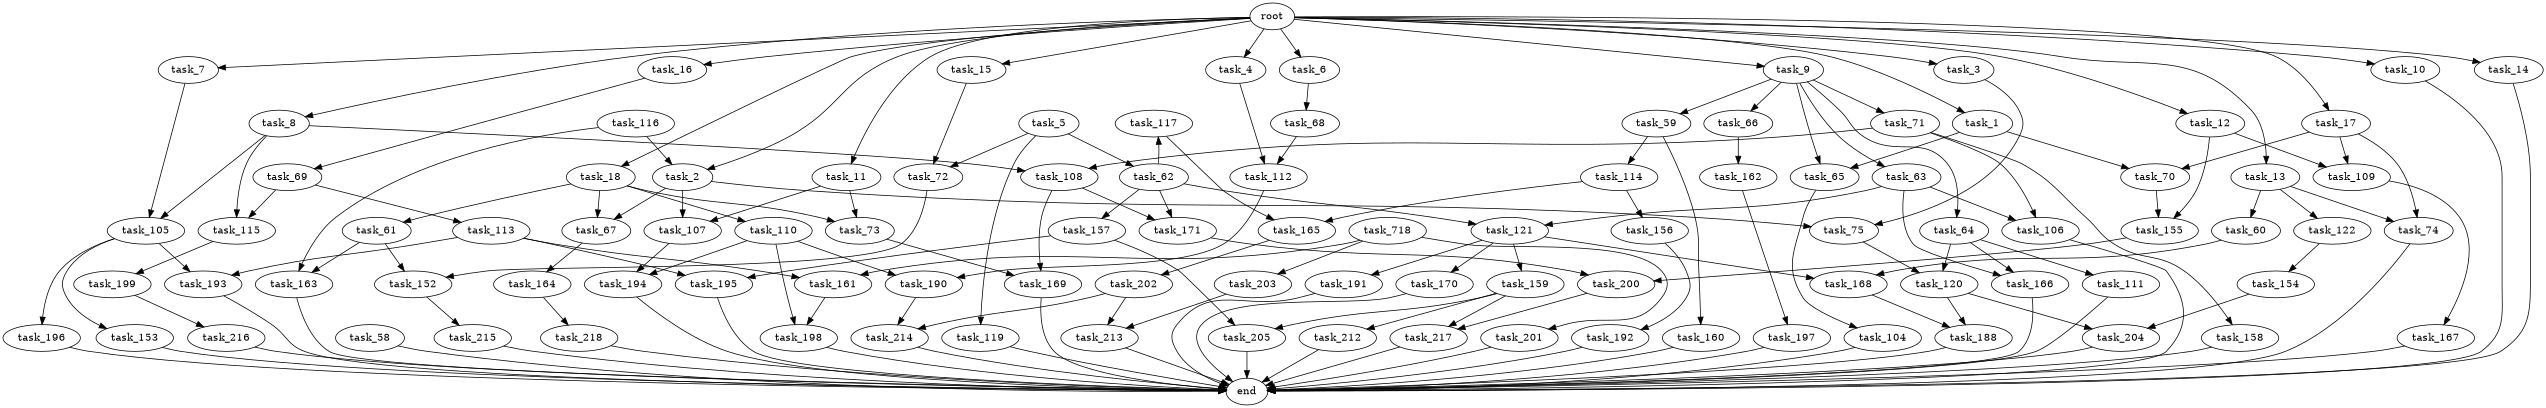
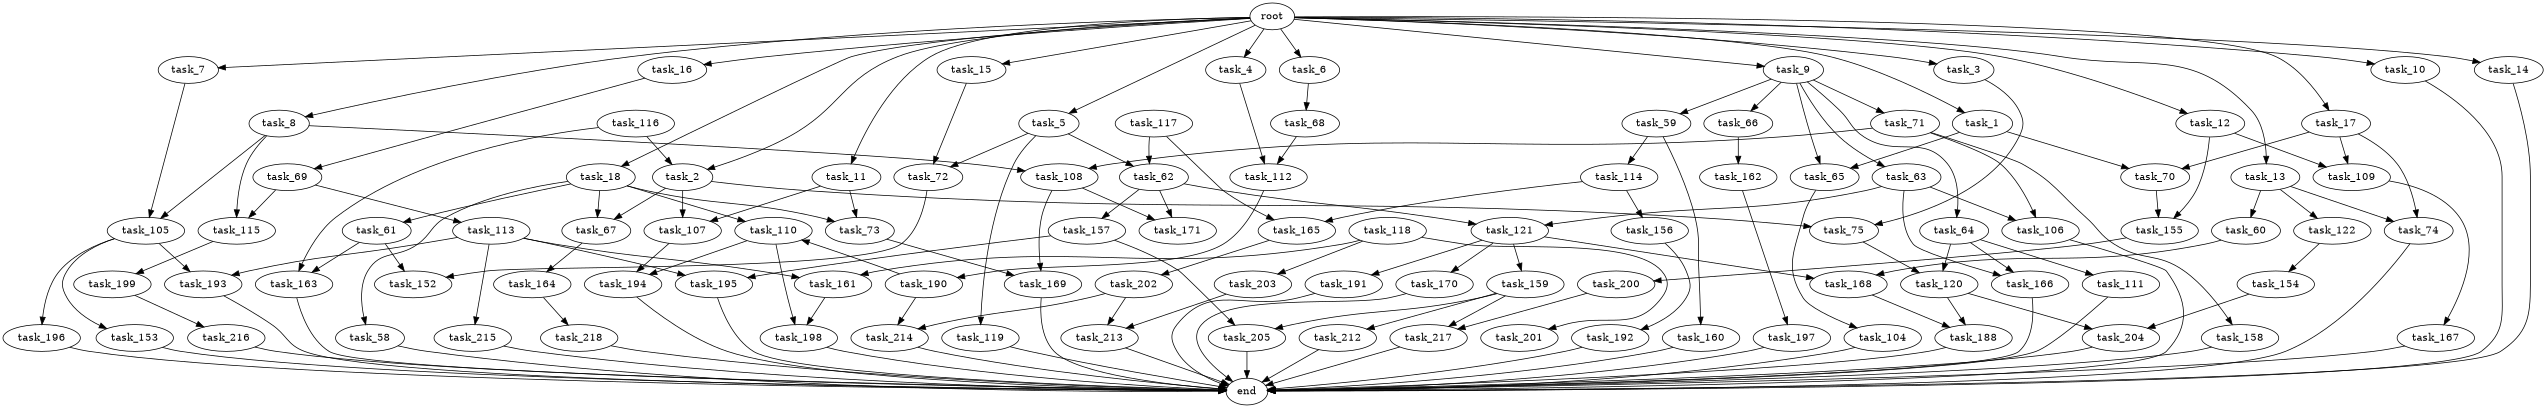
  digraph {
    task_116
    task_163
    task_2
    end
    task_105
    task_153
    task_196
    task_193
    task_15
    task_72
    task_152
    task_212
    task_169
    task_7
    task_104
    task_119
    task_166
    task_75
    task_120
    task_204
    task_188
    task_214
    task_154
    task_106
    task_117
    task_165
    task_202
    task_155
    task_200
    task_217
    task_9
    task_59
    task_64
    task_65
    task_63
    task_66
    task_71
    task_160
    task_114
    task_111
    task_121
    task_162
    task_158
    task_108
    task_216
    task_112
    task_190
    task_156
    task_159
    task_191
    task_168
    task_170
    task_205
    task_164
    task_218
    task_73
    task_198
-   task_118 [label=task_718]
+   task_118
    task_201
    task_161
    task_203
    task_213
    task_18
    task_58
    task_61
    task_67
    task_110
    task_194
    task_68
    task_115
    task_199
    task_215
    task_11
    task_107
    task_167
    task_1
    task_70
    task_157
    task_195
    task_109
    task_69
    task_113
    task_171
    task_197
    task_192
    task_62
    task_4
    task_60
    task_10
    task_14
    task_12
    task_13
    task_74
    task_122
    task_3
    task_5
    task_6
    task_17
    root
    task_8
    task_16
    task_116 -> task_163
    task_116 -> task_2
    task_163 -> end
    task_2 -> task_75
    task_2 -> task_67
    task_2 -> task_107
    task_105 -> task_153
    task_105 -> task_196
    task_105 -> task_193
    task_153 -> end
    task_196 -> end
    task_193 -> end
    task_15 -> task_72
    task_72 -> task_152
-   task_152 -> task_215
+   task_113 -> task_215
    task_212 -> end
    task_169 -> end
    task_7 -> task_105
    task_104 -> end
    task_119 -> end
    task_166 -> end
    task_75 -> task_120
    task_120 -> task_204
    task_120 -> task_188
    task_204 -> end
    task_188 -> end
    task_214 -> end
    task_154 -> task_204
    task_106 -> end
    task_117 -> task_165
    task_165 -> task_202
    task_202 -> task_214
    task_202 -> task_213
    task_155 -> task_200
    task_200 -> task_217
    task_217 -> end
    task_9 -> task_59
    task_9 -> task_64
    task_9 -> task_65
    task_9 -> task_63
    task_9 -> task_66
    task_9 -> task_71
    task_59 -> task_160
    task_59 -> task_114
    task_64 -> task_166
    task_64 -> task_120
    task_64 -> task_111
    task_65 -> task_104
    task_63 -> task_166
    task_63 -> task_106
    task_63 -> task_121
    task_66 -> task_162
    task_71 -> task_106
    task_71 -> task_158
    task_71 -> task_108
    task_160 -> end
    task_114 -> task_165
    task_114 -> task_156
    task_111 -> end
    task_121 -> task_159
    task_121 -> task_191
    task_121 -> task_168
    task_121 -> task_170
    task_162 -> task_197
    task_158 -> end
    task_108 -> task_169
    task_108 -> task_171
    task_216 -> end
    task_112 -> task_190
    task_190 -> task_214
    task_156 -> task_192
    task_159 -> task_212
    task_159 -> task_217
    task_159 -> task_205
    task_191 -> end
    task_168 -> task_188
    task_170 -> end
    task_205 -> end
    task_164 -> task_218
    task_218 -> end
    task_73 -> task_169
    task_198 -> end
    task_118 -> task_201
    task_118 -> task_161
    task_118 -> task_203
-   task_201 -> end
    task_161 -> task_198
    task_203 -> task_213
    task_213 -> end
    task_18 -> task_73
+   task_18 -> task_58
    task_18 -> task_61
    task_18 -> task_67
    task_18 -> task_110
    task_58 -> end
    task_61 -> task_163
    task_61 -> task_152
    task_67 -> task_164
-   task_110 -> task_190
+   task_190 -> task_110
    task_110 -> task_198
    task_110 -> task_194
    task_194 -> end
    task_68 -> task_112
    task_115 -> task_199
    task_199 -> task_216
    task_215 -> end
    task_11 -> task_73
    task_11 -> task_107
    task_107 -> task_194
    task_167 -> end
    task_1 -> task_65
    task_1 -> task_70
    task_70 -> task_155
    task_157 -> task_205
    task_157 -> task_195
    task_195 -> end
    task_109 -> task_167
    task_69 -> task_115
    task_69 -> task_113
    task_113 -> task_193
    task_113 -> task_161
    task_113 -> task_195
-   task_171 -> task_200
    task_197 -> end
    task_192 -> end
-   task_62 -> task_117
+   task_117 -> task_62
    task_62 -> task_121
    task_62 -> task_157
    task_62 -> task_171
    task_4 -> task_112
    task_60 -> task_168
    task_10 -> end
    task_14 -> end
    task_12 -> task_155
    task_12 -> task_109
    task_13 -> task_60
    task_13 -> task_74
    task_13 -> task_122
    task_74 -> end
    task_122 -> task_154
    task_3 -> task_75
    task_5 -> task_72
    task_5 -> task_119
    task_5 -> task_62
    task_6 -> task_68
    task_17 -> task_70
    task_17 -> task_109
    task_17 -> task_74
    root -> task_2
    root -> task_15
    root -> task_7
    root -> task_9
    root -> task_18
    root -> task_11
    root -> task_1
    root -> task_4
    root -> task_10
    root -> task_14
    root -> task_12
    root -> task_13
    root -> task_3
+   root -> task_5
    root -> task_6
    root -> task_17
    root -> task_8
    root -> task_16
    task_8 -> task_105
    task_8 -> task_108
    task_8 -> task_115
    task_16 -> task_69
  }
